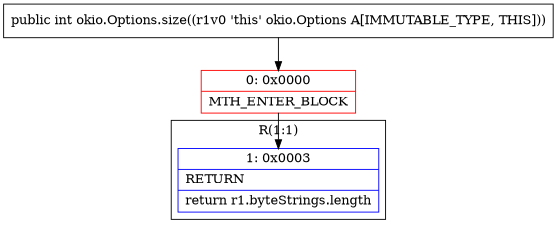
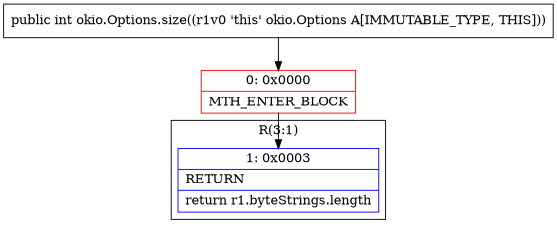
  digraph {
    node [shape=record]
    n1 [color=blue label="{1\:\ 0x0003|RETURN\l|return r1.byteStrings.length\l}"]
    n2 [color=red label="{0\:\ 0x0000|MTH_ENTER_BLOCK\l}"]
    n3 [label="{public int okio.Options.size((r1v0 'this' okio.Options A[IMMUTABLE_TYPE, THIS])) }"]
    subgraph cluster_1 {
-     label="R(1:1)"
+     label="R(3:1)"
      n1
    }
    n2 -> n1
    n3 -> n2
  }
